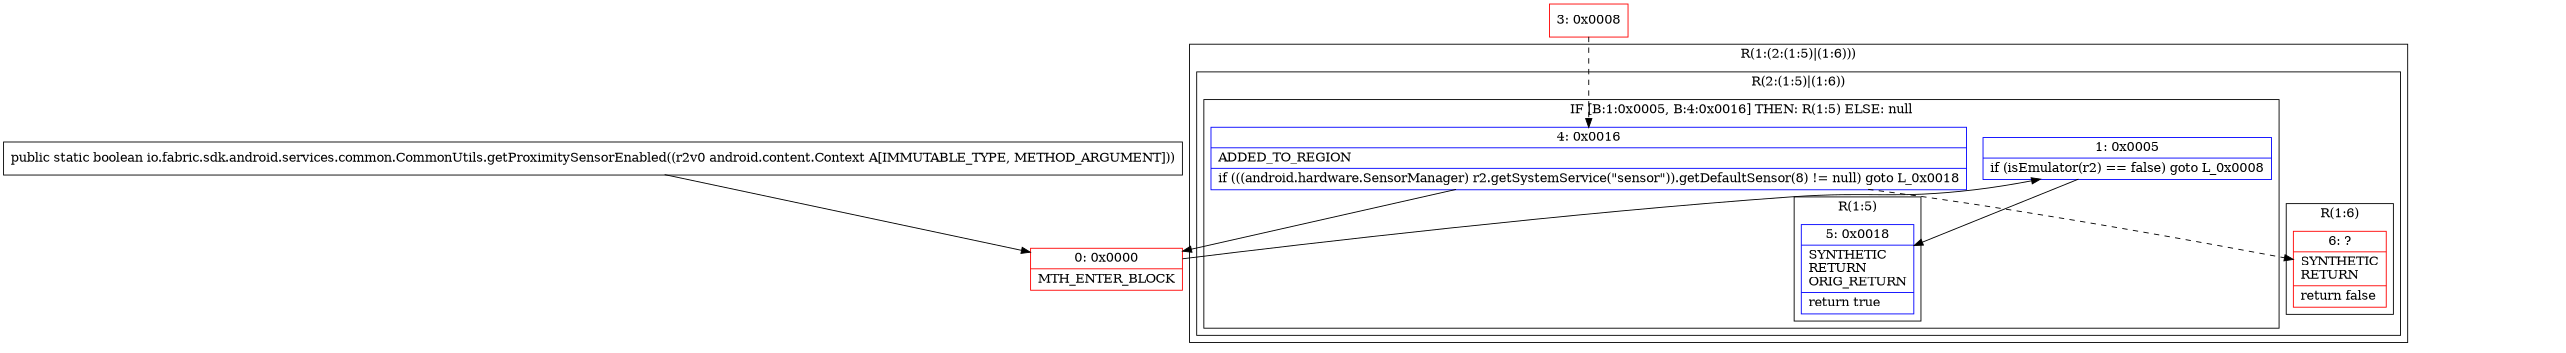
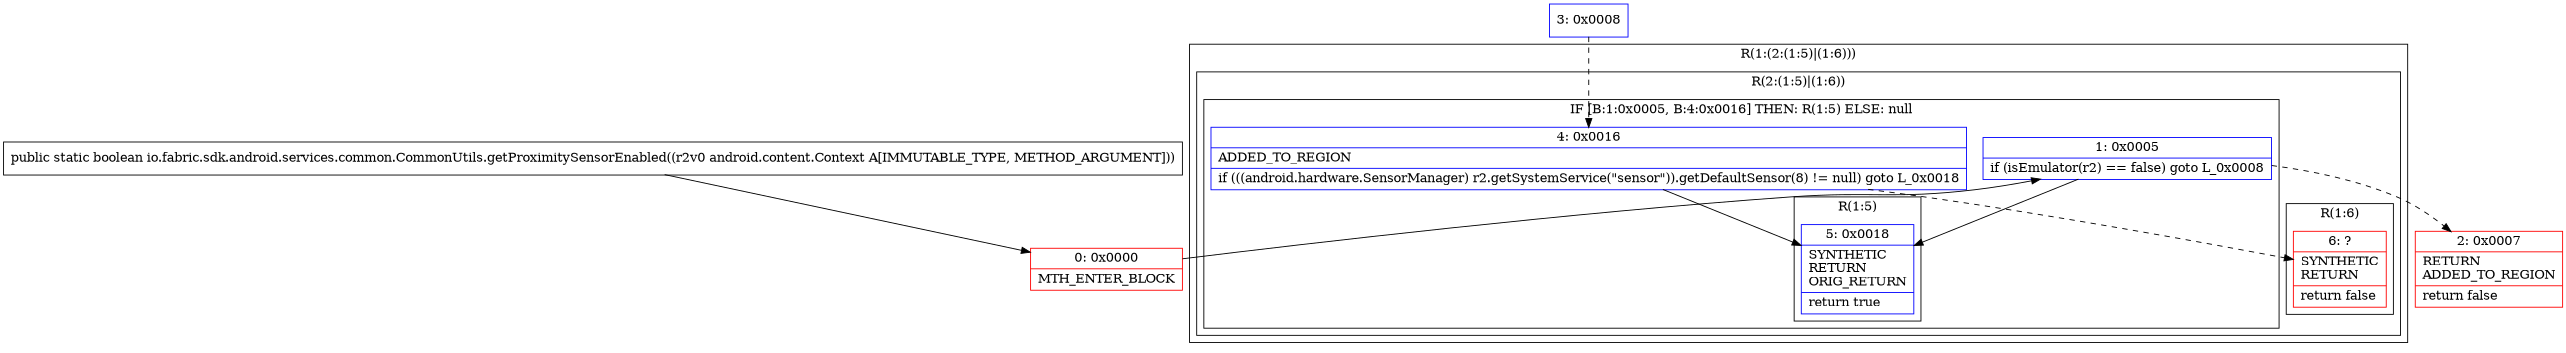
  digraph {
    node [color=red shape=record]
    n1 [color=blue label="{5\:\ 0x0018|SYNTHETIC\lRETURN\lORIG_RETURN\l|return true\l}"]
    n2 [color=blue label="{1\:\ 0x0005|if (isEmulator(r2) == false) goto L_0x0008\l}"]
    n3 [color=blue label="{4\:\ 0x0016|ADDED_TO_REGION\l|if (((android.hardware.SensorManager) r2.getSystemService(\"sensor\")).getDefaultSensor(8) != null) goto L_0x0018\l}"]
    n4 [label="{6\:\ ?|SYNTHETIC\lRETURN\l|return false\l}"]
-   n6 [label="{3\:\ 0x0008}"]
+   n5 [label="{2\:\ 0x0007|RETURN\lADDED_TO_REGION\l|return false\l}"]
+   n6 [color=blue label="{3\:\ 0x0008}"]
    n7 [label="{0\:\ 0x0000|MTH_ENTER_BLOCK\l}"]
    n8 [label="{public static boolean io.fabric.sdk.android.services.common.CommonUtils.getProximitySensorEnabled((r2v0 android.content.Context A[IMMUTABLE_TYPE, METHOD_ARGUMENT])) }" color=""]
    subgraph cluster_1 {
      label="R(1:(2:(1:5)|(1:6)))"
      subgraph cluster_2 {
        label="R(2:(1:5)|(1:6))"
        subgraph cluster_3 {
          label="IF [B:1:0x0005, B:4:0x0016] THEN: R(1:5) ELSE: null"
          n2
          n3
          subgraph cluster_4 {
            label="R(1:5)"
            n1
          }
        }
        subgraph cluster_5 {
          label="R(1:6)"
          n4
        }
      }
    }
    n2 -> n1
-   n3 -> n7
+   n2 -> n5 [style=dashed]
+   n3 -> n1
    n3 -> n4 [style=dashed]
    n6 -> n3 [style=dashed]
    n7 -> n2
    n8 -> n7
  }
